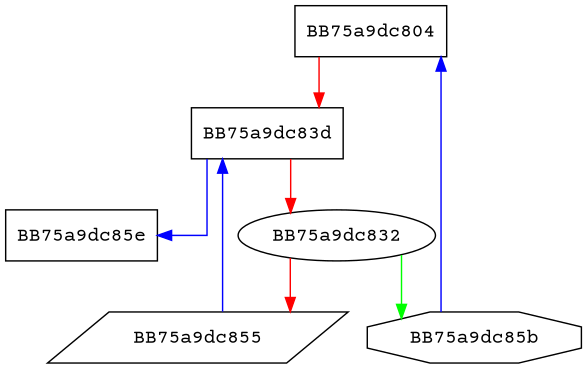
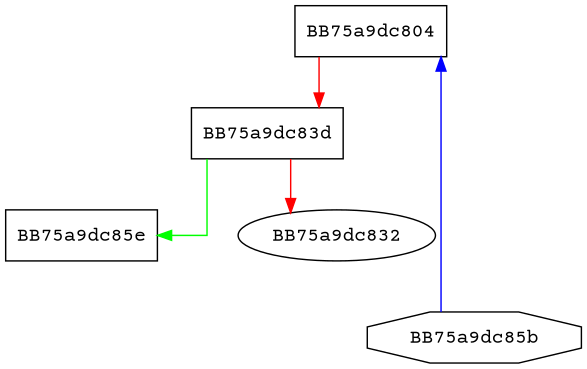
  digraph {
    fontname="Courier Prime"
    splines=ortho
    node [fontname="Courier Prime" shape=box]
    edge [color=red fontname="Courier Prime"]
    BB75a9dc804
    BB75a9dc83d
    BB75a9dc85e
    n4 [label=BB75a9dc832 shape=ellipse]
    BB75a9dc85b [shape=octagon]
-   BB75a9dc855 [shape=parallelogram]
    BB75a9dc804 -> BB75a9dc83d
-   BB75a9dc83d -> BB75a9dc85e [color=blue]
+   BB75a9dc83d -> BB75a9dc85e [color=green]
    BB75a9dc83d -> n4
-   n4 -> BB75a9dc85b [color=green]
-   n4 -> BB75a9dc855
    BB75a9dc85b -> BB75a9dc804 [color=blue]
-   BB75a9dc855 -> BB75a9dc83d [color=blue]
  }
